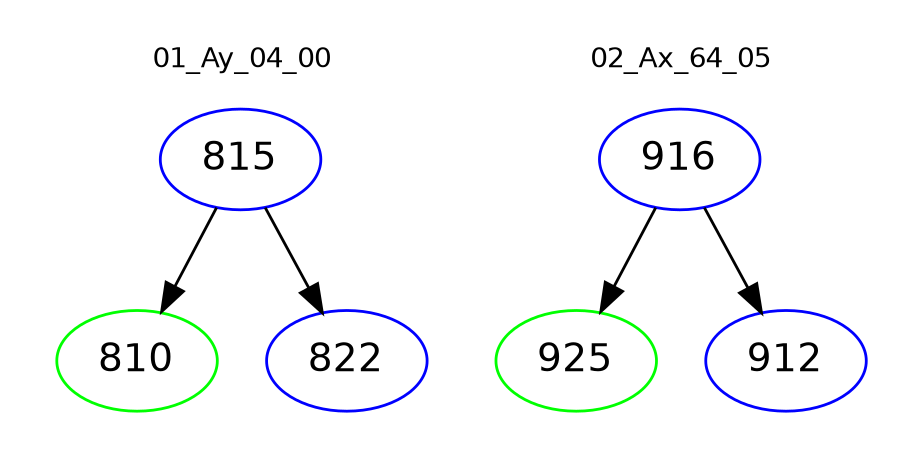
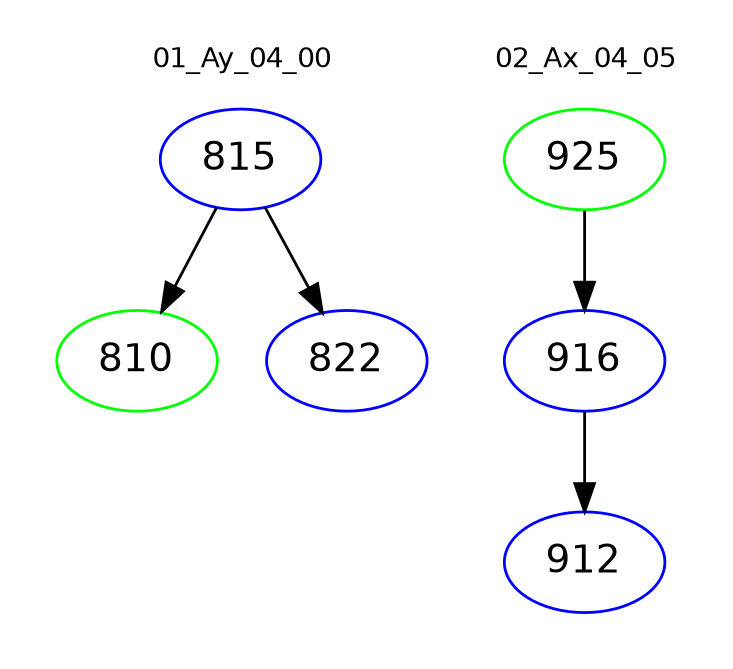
  digraph {
    fontname="DejaVu Sans"
    node [color=blue fontname="DejaVu Sans"]
    edge [color=black fontname="DejaVu Sans"]
    n1 [color=green label=810]
    n2 [label=815]
    n3 [label=822]
    n4 [color=green label=925]
    n5 [label=916]
    n6 [label=912]
    subgraph cluster_1 {
      color=white
      fontsize=10
      label="01_Ay_04_00"
      n1
      n2
      n3
    }
    subgraph cluster_2 {
      color=white
      fontsize=10
-     label="02_Ax_64_05"
+     label="02_Ax_04_05"
      n4
      n5
      n6
    }
    n2 -> n1
    n2 -> n3
-   n5 -> n4
+   n4 -> n5
    n5 -> n6
  }
